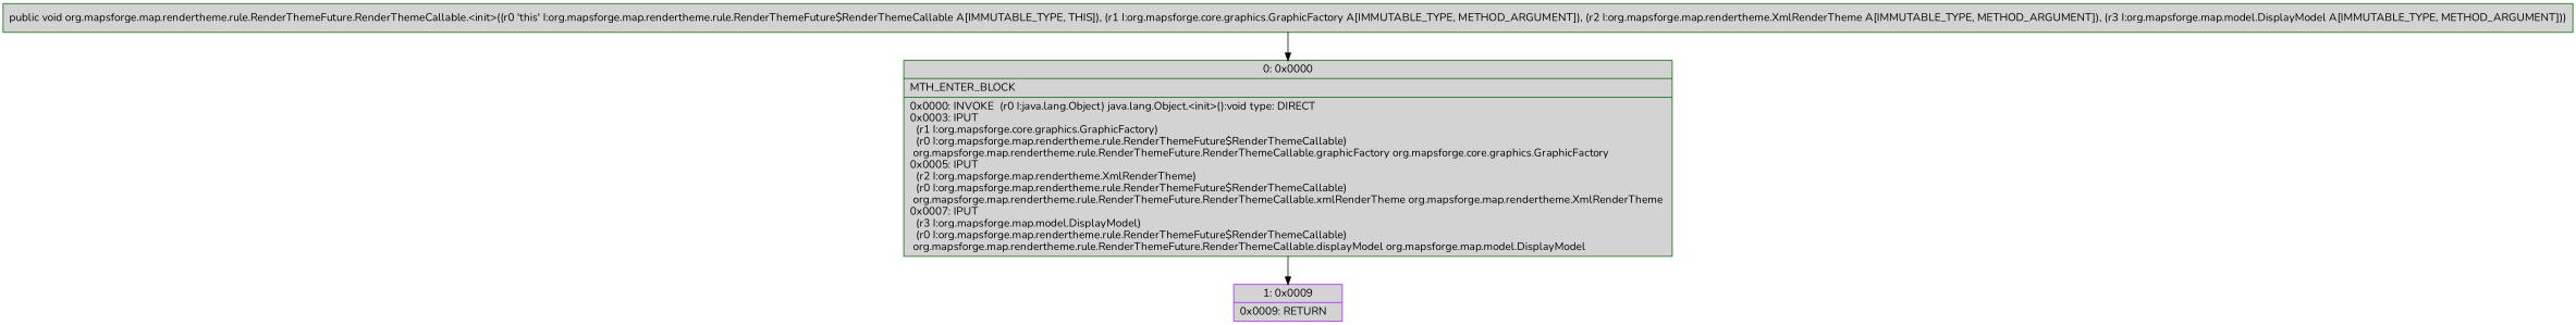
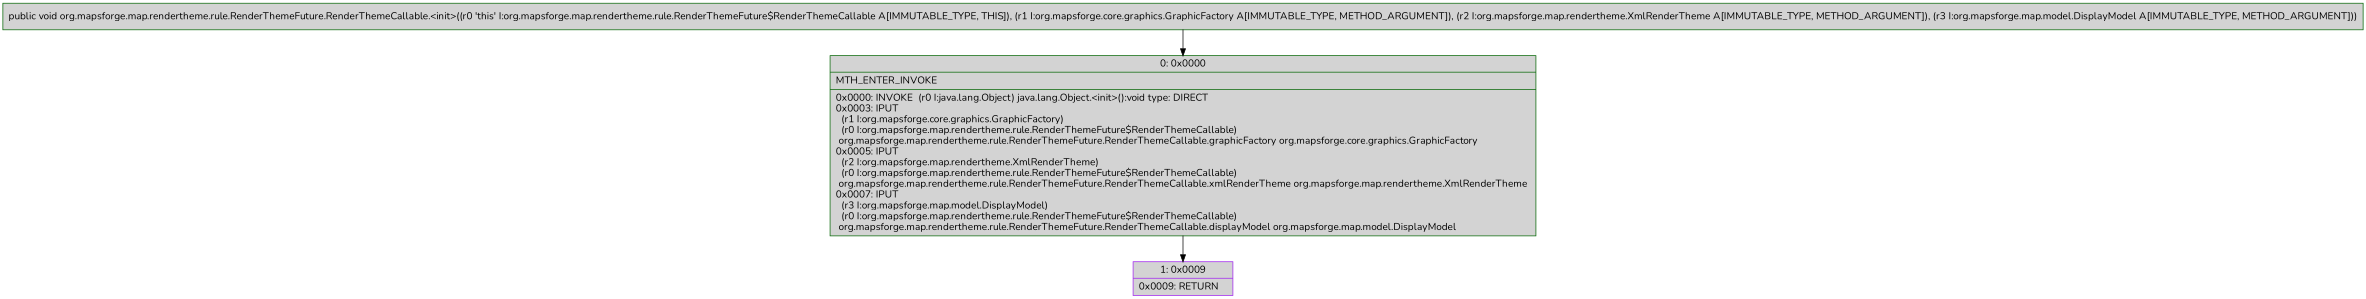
  digraph {
    fontname=Nunito
    node [shape=record style=filled fillcolor=lightgrey color=darkgreen fontname=Nunito]
    edge [style=solid fontname=Nunito]
-   n1 [label="{0\:\ 0x0000|MTH_ENTER_BLOCK\l|0x0000: INVOKE  (r0 I:java.lang.Object) java.lang.Object.\<init\>():void type: DIRECT \l0x0003: IPUT  \l  (r1 I:org.mapsforge.core.graphics.GraphicFactory)\l  (r0 I:org.mapsforge.map.rendertheme.rule.RenderThemeFuture$RenderThemeCallable)\l org.mapsforge.map.rendertheme.rule.RenderThemeFuture.RenderThemeCallable.graphicFactory org.mapsforge.core.graphics.GraphicFactory \l0x0005: IPUT  \l  (r2 I:org.mapsforge.map.rendertheme.XmlRenderTheme)\l  (r0 I:org.mapsforge.map.rendertheme.rule.RenderThemeFuture$RenderThemeCallable)\l org.mapsforge.map.rendertheme.rule.RenderThemeFuture.RenderThemeCallable.xmlRenderTheme org.mapsforge.map.rendertheme.XmlRenderTheme \l0x0007: IPUT  \l  (r3 I:org.mapsforge.map.model.DisplayModel)\l  (r0 I:org.mapsforge.map.rendertheme.rule.RenderThemeFuture$RenderThemeCallable)\l org.mapsforge.map.rendertheme.rule.RenderThemeFuture.RenderThemeCallable.displayModel org.mapsforge.map.model.DisplayModel \l}"]
+   n1 [label="{0\:\ 0x0000|MTH_ENTER_INVOKE\l|0x0000: INVOKE  (r0 I:java.lang.Object) java.lang.Object.\<init\>():void type: DIRECT \l0x0003: IPUT  \l  (r1 I:org.mapsforge.core.graphics.GraphicFactory)\l  (r0 I:org.mapsforge.map.rendertheme.rule.RenderThemeFuture$RenderThemeCallable)\l org.mapsforge.map.rendertheme.rule.RenderThemeFuture.RenderThemeCallable.graphicFactory org.mapsforge.core.graphics.GraphicFactory \l0x0005: IPUT  \l  (r2 I:org.mapsforge.map.rendertheme.XmlRenderTheme)\l  (r0 I:org.mapsforge.map.rendertheme.rule.RenderThemeFuture$RenderThemeCallable)\l org.mapsforge.map.rendertheme.rule.RenderThemeFuture.RenderThemeCallable.xmlRenderTheme org.mapsforge.map.rendertheme.XmlRenderTheme \l0x0007: IPUT  \l  (r3 I:org.mapsforge.map.model.DisplayModel)\l  (r0 I:org.mapsforge.map.rendertheme.rule.RenderThemeFuture$RenderThemeCallable)\l org.mapsforge.map.rendertheme.rule.RenderThemeFuture.RenderThemeCallable.displayModel org.mapsforge.map.model.DisplayModel \l}"]
    n2 [label="{1\:\ 0x0009|0x0009: RETURN   \l}" color=purple]
    n3 [label="{public void org.mapsforge.map.rendertheme.rule.RenderThemeFuture.RenderThemeCallable.\<init\>((r0 'this' I:org.mapsforge.map.rendertheme.rule.RenderThemeFuture$RenderThemeCallable A[IMMUTABLE_TYPE, THIS]), (r1 I:org.mapsforge.core.graphics.GraphicFactory A[IMMUTABLE_TYPE, METHOD_ARGUMENT]), (r2 I:org.mapsforge.map.rendertheme.XmlRenderTheme A[IMMUTABLE_TYPE, METHOD_ARGUMENT]), (r3 I:org.mapsforge.map.model.DisplayModel A[IMMUTABLE_TYPE, METHOD_ARGUMENT])) }"]
    n1 -> n2
    n3 -> n1
  }
